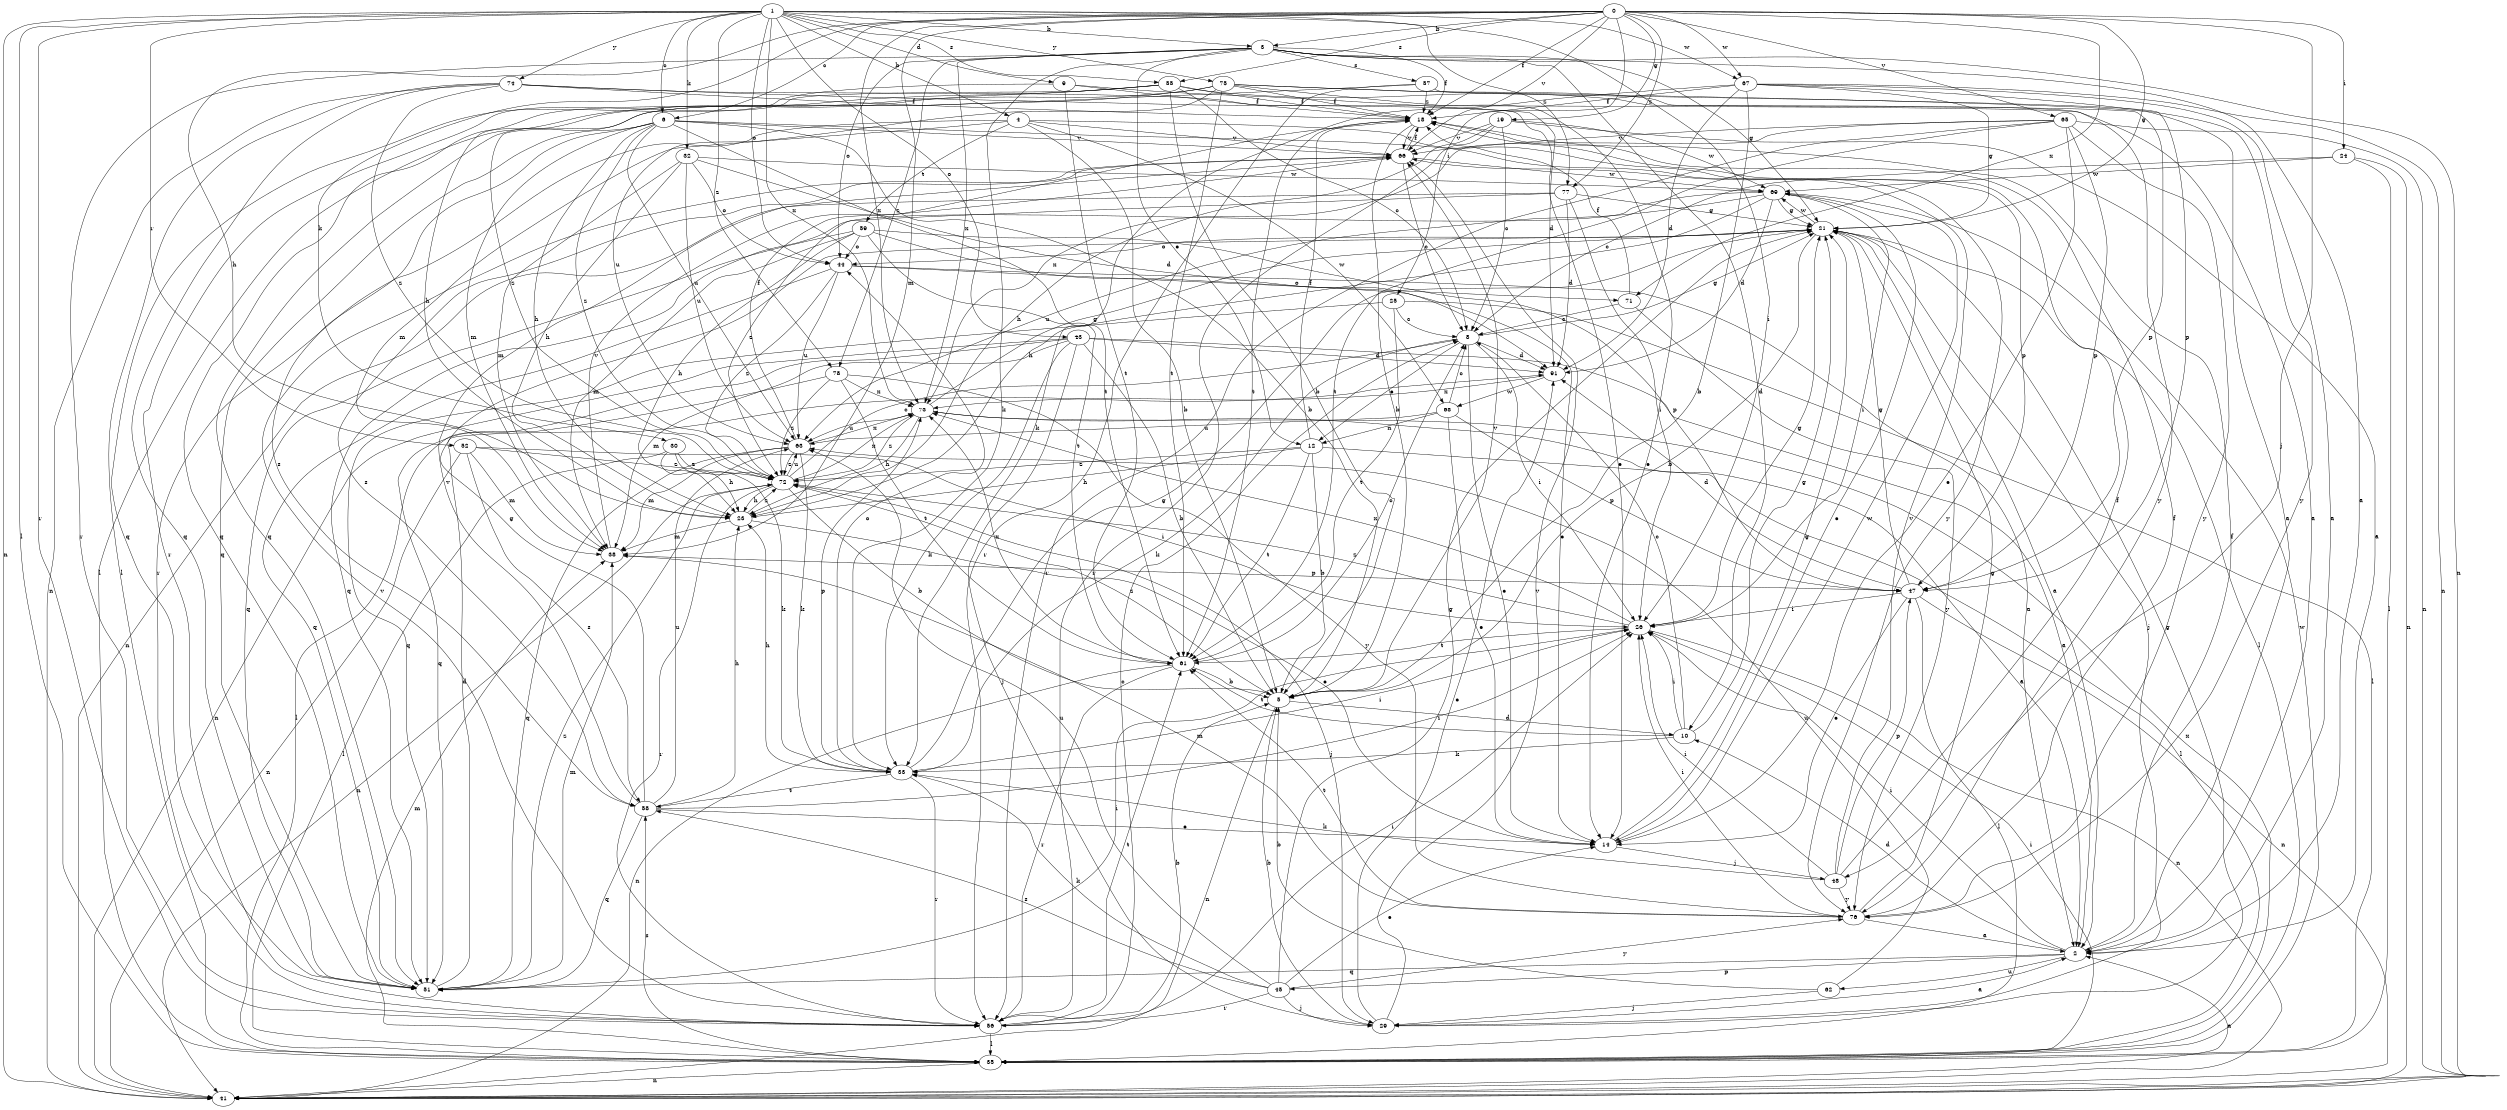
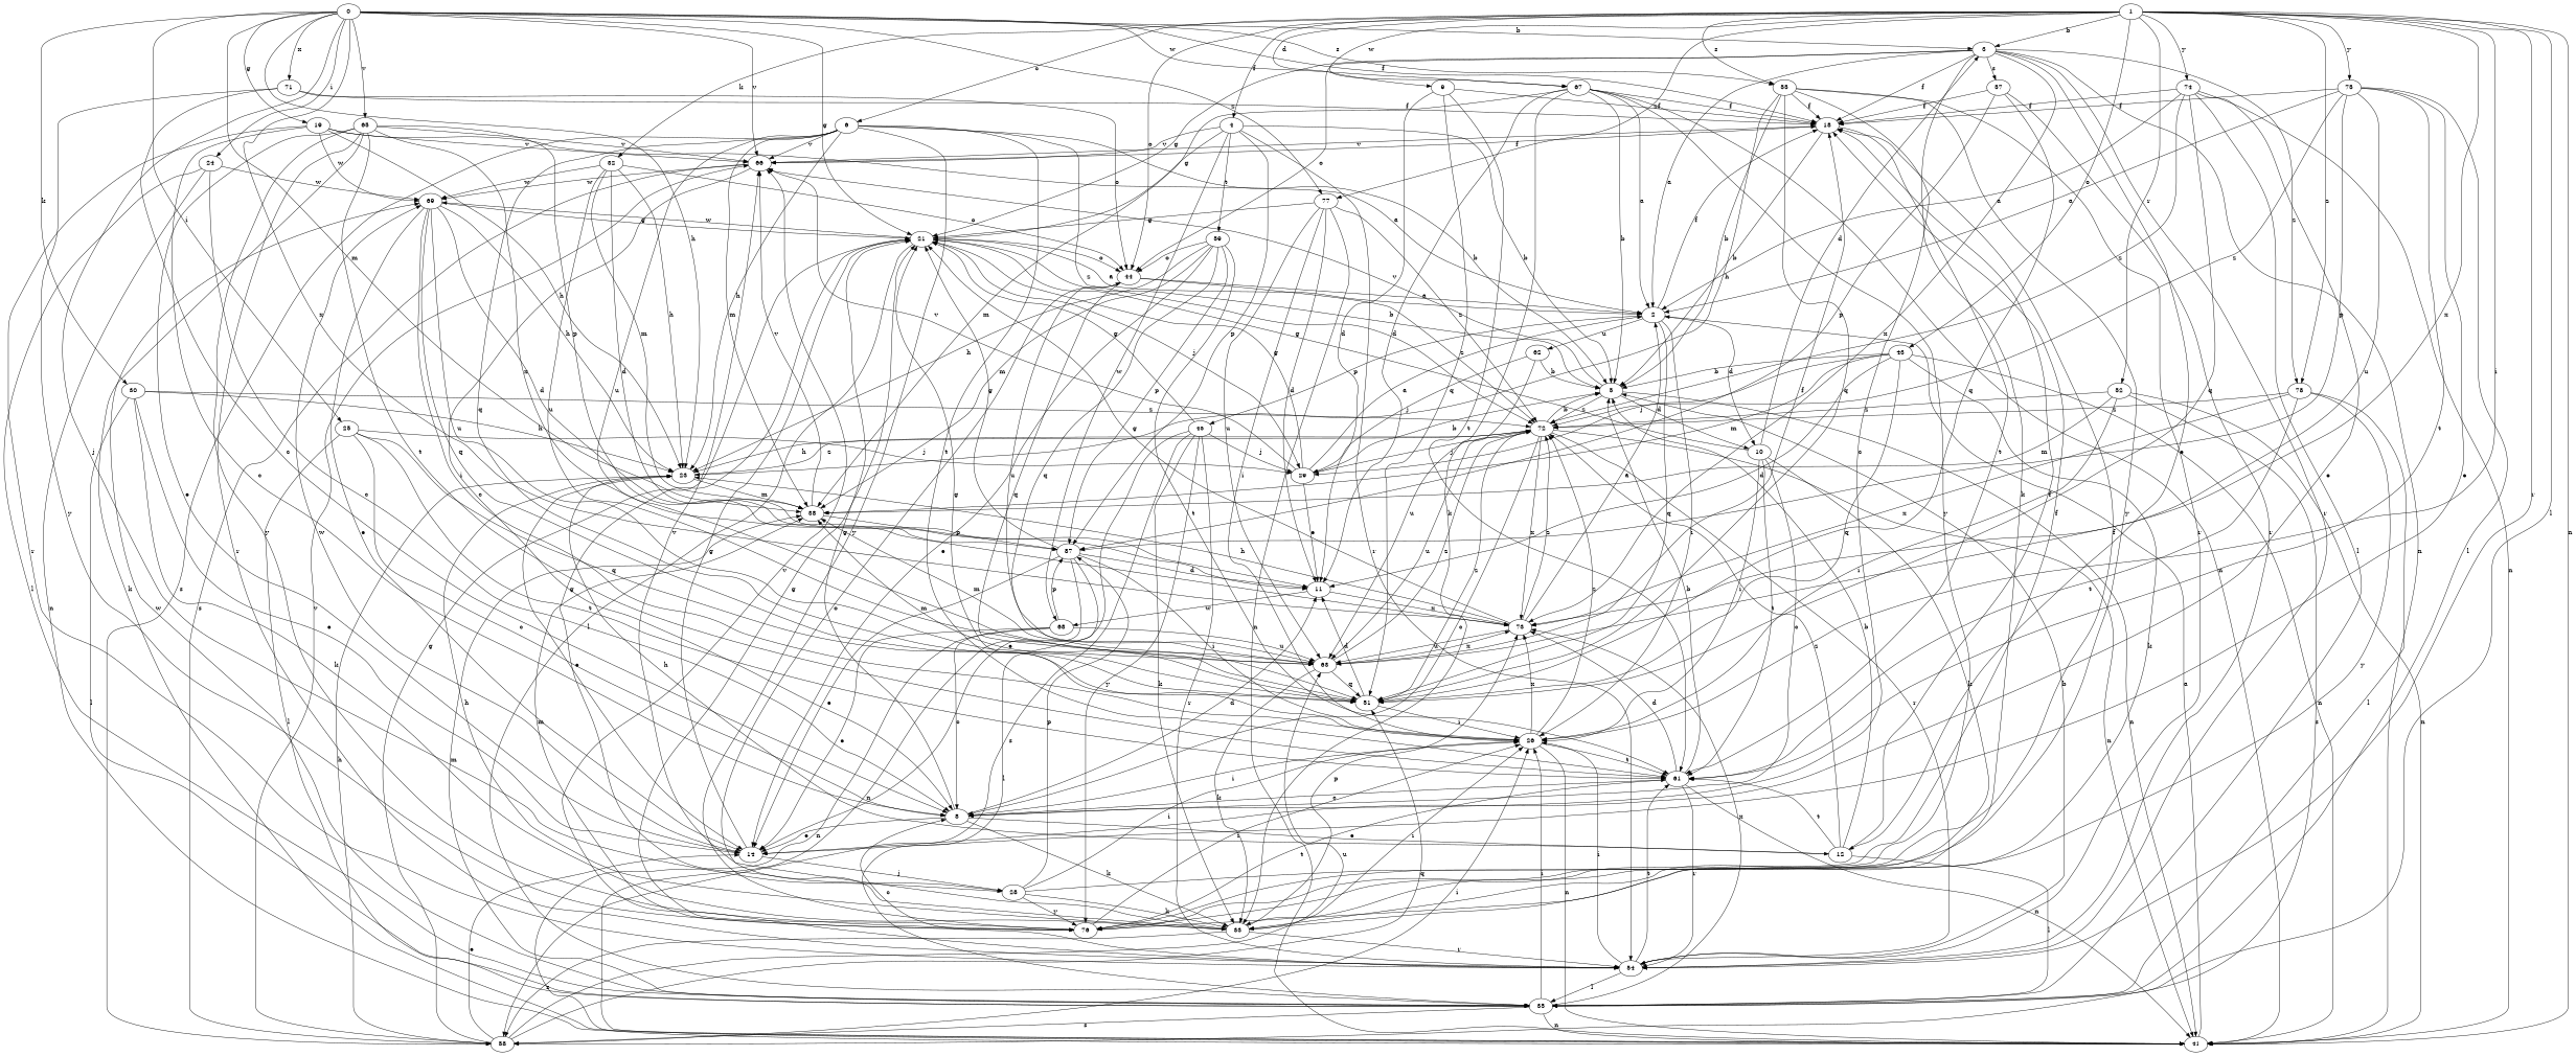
  strict digraph {
    0
    3
    6
    18
    19
    21
    23
    24
    25
-   28 [label=48]
+   28
    30
    38
    55
    65
    66
    67
    71
    73
    77
    41
    44
-   54 [label=56]
+   54
    78
    2
    10
    12
    33
    57
    51
    5
    n31 [label=72]
    58
    61
    63
    76
    8
    69
    35
    29
    14
    26
-   47
-   11 [label=91]
+   47 [label=87]
+   11
    1
    4
    9
    32
    43
    52
    74
    75
    59
    68
    45
    62
    0 -> 3 [label=b]
-   0 -> 6 [label=c]
    0 -> 18 [label=f]
    0 -> 19 [label=g]
    0 -> 21 [label=g]
    0 -> 23 [label=h]
    0 -> 24 [label=i]
    0 -> 25 [label=i]
    0 -> 28 [label=j]
    0 -> 30 [label=k]
    0 -> 38 [label=m]
    0 -> 55 [label=s]
    0 -> 65 [label=v]
    0 -> 66 [label=v]
    0 -> 67 [label=w]
    0 -> 71 [label=x]
    0 -> 73 [label=x]
    0 -> 77 [label=z]
    3 -> 18 [label=f]
    3 -> 21 [label=g]
    3 -> 73 [label=x]
    3 -> 41 [label=n]
    3 -> 44 [label=o]
    3 -> 54 [label=r]
    3 -> 78 [label=z]
    3 -> 2 [label=a]
-   3 -> 10 [label=d]
+   10 -> 3 [label=d]
    3 -> 12 [label=e]
    3 -> 33 [label=k]
    3 -> 57 [label=s]
    6 -> 23 [label=h]
    6 -> 38 [label=m]
    6 -> 66 [label=v]
    6 -> 51 [label=q]
    6 -> 5 [label=b]
    6 -> n31 [label=z]
    6 -> 58 [label=s]
    6 -> 61 [label=t]
    6 -> 63 [label=u]
    6 -> 76 [label=y]
    18 -> 66 [label=v]
    18 -> 5 [label=b]
    18 -> 61 [label=t]
    19 -> 23 [label=h]
    19 -> 66 [label=v]
    19 -> 54 [label=r]
    19 -> 2 [label=a]
    19 -> 8 [label=c]
    19 -> 69 [label=w]
    21 -> 44 [label=o]
    21 -> 2 [label=a]
    21 -> 5 [label=b]
    21 -> 69 [label=w]
    21 -> 35 [label=l]
    21 -> 29 [label=j]
    23 -> 38 [label=m]
    23 -> n31 [label=z]
    23 -> 14 [label=e]
    24 -> 41 [label=n]
    24 -> 8 [label=c]
    24 -> 69 [label=w]
    24 -> 35 [label=l]
    25 -> 51 [label=q]
    25 -> 61 [label=t]
    25 -> 8 [label=c]
    25 -> 35 [label=l]
+   25 -> 29 [label=j]
    28 -> 18 [label=f]
    28 -> 66 [label=v]
    28 -> 33 [label=k]
    28 -> 76 [label=y]
    28 -> 26 [label=i]
    28 -> 47 [label=p]
    30 -> 23 [label=h]
    30 -> 33 [label=k]
    30 -> n31 [label=z]
    30 -> 35 [label=l]
+   30 -> 14 [label=e]
    38 -> 66 [label=v]
    38 -> 47 [label=p]
    55 -> 18 [label=f]
    55 -> 23 [label=h]
    55 -> 54 [label=r]
    55 -> 51 [label=q]
    55 -> 5 [label=b]
    55 -> 76 [label=y]
    55 -> 8 [label=c]
    65 -> 66 [label=v]
    65 -> 73 [label=x]
-   65 -> 41 [label=n]
+   65 -> 41 [label=k]
    65 -> 54 [label=r]
    65 -> 61 [label=t]
    65 -> 76 [label=y]
    65 -> 14 [label=e]
    65 -> 47 [label=p]
    66 -> 18 [label=f]
    66 -> 58 [label=s]
    66 -> 8 [label=c]
    66 -> 69 [label=w]
    67 -> 18 [label=f]
    67 -> 21 [label=g]
    67 -> 41 [label=n]
    67 -> 2 [label=a]
    67 -> 33 [label=k]
    67 -> 5 [label=b]
    67 -> 76 [label=y]
    67 -> 11 [label=d]
    71 -> 18 [label=f]
-   44 -> 71 [label=o]
+   71 -> 44 [label=o]
    71 -> 76 [label=y]
    71 -> 8 [label=c]
    73 -> 21 [label=g]
    73 -> 23 [label=h]
    73 -> 2 [label=a]
    73 -> n31 [label=z]
    73 -> 63 [label=u]
    77 -> 21 [label=g]
    77 -> 41 [label=n]
    77 -> n31 [label=z]
    77 -> 26 [label=i]
    77 -> 11 [label=d]
    41 -> 2 [label=a]
    44 -> 2 [label=a]
    44 -> 51 [label=q]
    44 -> n31 [label=z]
    44 -> 63 [label=u]
    54 -> 66 [label=v]
    54 -> 5 [label=b]
    54 -> 61 [label=t]
    54 -> 8 [label=c]
    54 -> 35 [label=l]
    54 -> 26 [label=i]
    78 -> 73 [label=x]
    78 -> n31 [label=z]
    78 -> 61 [label=t]
    78 -> 76 [label=y]
    78 -> 35 [label=l]
    2 -> 18 [label=f]
    2 -> 10 [label=d]
    2 -> 51 [label=q]
    2 -> 26 [label=i]
    2 -> 45 [label=p]
    2 -> 62 [label=u]
    10 -> 21 [label=g]
    10 -> 33 [label=k]
    10 -> 61 [label=t]
    10 -> 8 [label=c]
    10 -> 26 [label=i]
    12 -> 18 [label=f]
    12 -> 23 [label=h]
    12 -> 5 [label=b]
    12 -> n31 [label=z]
    12 -> 61 [label=t]
    12 -> 35 [label=l]
    33 -> 21 [label=g]
    33 -> 23 [label=h]
    33 -> 73 [label=p]
    33 -> 44 [label=o]
    33 -> 54 [label=r]
-   33 -> 58 [label=t]
+   33 -> 58 [label=s]
    33 -> 26 [label=i]
-   57 -> 18 [label=z]
+   57 -> 18 [label=f]
    57 -> 54 [label=r]
    57 -> 51 [label=q]
    57 -> 47 [label=p]
    51 -> 38 [label=m]
    51 -> n31 [label=z]
    51 -> 26 [label=i]
    51 -> 11 [label=d]
    5 -> 66 [label=v]
    5 -> 41 [label=n]
    5 -> 10 [label=d]
    5 -> n31 [label=z]
    n31 -> 23 [label=h]
    n31 -> 73 [label=x]
    n31 -> 41 [label=n]
    n31 -> 54 [label=r]
    n31 -> 5 [label=b]
    n31 -> 63 [label=u]
    n31 -> 8 [label=c]
    n31 -> 29 [label=j]
    58 -> 21 [label=g]
    58 -> 23 [label=h]
    58 -> 66 [label=v]
    58 -> 51 [label=q]
    58 -> 63 [label=u]
    58 -> 14 [label=e]
    58 -> 26 [label=i]
-   61 -> 73 [label=x]
+   61 -> 73 [label=d]
    61 -> 41 [label=n]
    61 -> 54 [label=r]
    61 -> 5 [label=b]
    61 -> 8 [label=c]
    63 -> 18 [label=f]
    63 -> 38 [label=m]
    63 -> 73 [label=x]
    63 -> 33 [label=k]
    63 -> 51 [label=q]
    63 -> n31 [label=z]
    76 -> 18 [label=f]
    76 -> 21 [label=g]
    76 -> 38 [label=m]
-   76 -> 2 [label=a]
    76 -> 61 [label=t]
    76 -> 26 [label=i]
    8 -> 21 [label=g]
    8 -> 12 [label=e]
    8 -> 33 [label=k]
    8 -> 14 [label=e]
    8 -> 26 [label=i]
    8 -> 11 [label=d]
    69 -> 21 [label=g]
    69 -> 23 [label=h]
    69 -> 51 [label=q]
    69 -> 63 [label=u]
    69 -> 14 [label=e]
    69 -> 26 [label=i]
    69 -> 11 [label=d]
    35 -> 38 [label=m]
    35 -> 73 [label=x]
    35 -> 41 [label=n]
    35 -> 58 [label=s]
    35 -> 69 [label=w]
    35 -> 26 [label=i]
    29 -> 21 [label=g]
    29 -> 66 [label=v]
    29 -> 2 [label=a]
    29 -> 5 [label=b]
    29 -> 11 [label=e]
    14 -> 21 [label=g]
    14 -> 28 [label=j]
    14 -> 69 [label=w]
    26 -> 21 [label=g]
    26 -> 73 [label=x]
    26 -> 41 [label=n]
    26 -> n31 [label=z]
    26 -> 61 [label=t]
    47 -> 21 [label=g]
    47 -> 41 [label=n]
    47 -> 35 [label=l]
    47 -> 14 [label=e]
    47 -> 26 [label=i]
    47 -> 11 [label=d]
    11 -> 73 [label=x]
    11 -> 68 [label=w]
    1 -> 3 [label=b]
    1 -> 6 [label=c]
    1 -> 55 [label=s]
    1 -> 67 [label=w]
    1 -> 73 [label=x]
    1 -> 77 [label=z]
    1 -> 41 [label=n]
    1 -> 44 [label=o]
    1 -> 54 [label=r]
    1 -> 78 [label=z]
    1 -> 35 [label=l]
    1 -> 26 [label=i]
-   1 -> 4 [label=b]
+   1 -> 4 [label=f]
    1 -> 9 [label=d]
    1 -> 32 [label=k]
    1 -> 43 [label=o]
    1 -> 52 [label=r]
    1 -> 74 [label=y]
    1 -> 75 [label=y]
    4 -> 38 [label=m]
    4 -> 66 [label=v]
    4 -> 54 [label=r]
    4 -> 5 [label=b]
    4 -> 47 [label=p]
    4 -> 59 [label=t]
    4 -> 68 [label=w]
    9 -> 18 [label=f]
    9 -> 51 [label=q]
    9 -> 61 [label=t]
    9 -> 11 [label=d]
    32 -> 23 [label=h]
    32 -> 38 [label=m]
    32 -> 44 [label=o]
    32 -> 63 [label=u]
    32 -> 69 [label=w]
    32 -> 11 [label=d]
    43 -> 38 [label=m]
    43 -> 41 [label=n]
-   43 -> 2 [label=a]
    43 -> 33 [label=k]
    43 -> 51 [label=q]
    43 -> 5 [label=b]
    43 -> 29 [label=j]
    43 -> 11 [label=d]
    52 -> 38 [label=m]
    52 -> 41 [label=n]
    52 -> n31 [label=z]
    52 -> 58 [label=s]
    52 -> 26 [label=i]
    74 -> 18 [label=f]
    74 -> 41 [label=n]
    74 -> 2 [label=a]
    74 -> 51 [label=q]
    74 -> n31 [label=z]
    74 -> 35 [label=l]
    74 -> 14 [label=e]
    75 -> 18 [label=f]
    75 -> 2 [label=a]
    75 -> n31 [label=z]
    75 -> 61 [label=t]
    75 -> 63 [label=u]
    75 -> 35 [label=l]
    75 -> 14 [label=e]
    75 -> 47 [label=p]
    59 -> 23 [label=h]
    59 -> 38 [label=m]
    59 -> 44 [label=o]
    59 -> 51 [label=q]
    59 -> 61 [label=t]
    59 -> 14 [label=e]
    59 -> 47 [label=p]
-   68 -> 12 [label=n]
+   68 -> 41 [label=n]
    68 -> 63 [label=u]
    68 -> 8 [label=c]
    68 -> 14 [label=e]
    68 -> 47 [label=p]
    45 -> 21 [label=g]
    45 -> 54 [label=r]
    45 -> 33 [label=k]
    45 -> 58 [label=s]
-   45 -> 63 [label=u]
+   77 -> 63 [label=u]
    45 -> 76 [label=y]
    45 -> 29 [label=j]
    45 -> 14 [label=e]
    62 -> 5 [label=b]
    62 -> 63 [label=u]
    62 -> 29 [label=j]
  }
